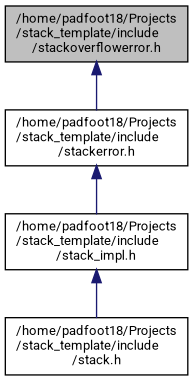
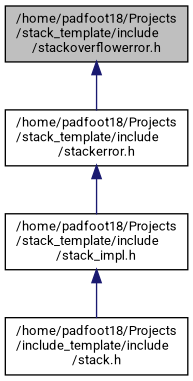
  digraph {
    fontname=Roboto
    node [color=black fillcolor=white fontname=Roboto fontsize=10 shape=record style=filled]
    edge [color=midnightblue dir=back fontname=Roboto fontsize=10 labelfontname=Helvetica labelfontsize=10 style=solid]
    n1 [fillcolor=grey75 fontcolor=black height=0.2 label="/home/padfoot18/Projects\l/stack_template/include\l/stackoverflowerror.h" width=0.4]
    n2 [height=0.2 label="/home/padfoot18/Projects\l/stack_template/include\l/stackerror.h" width=0.4]
    n3 [height=0.2 label="/home/padfoot18/Projects\l/stack_template/include\l/stack_impl.h" width=0.4]
-   n4 [height=0.2 label="/home/padfoot18/Projects\l/stack_template/include\l/stack.h" width=0.4]
+   n4 [height=0.2 label="/home/padfoot18/Projects\l/include_template/include\l/stack.h" width=0.4]
    n1 -> n2
    n2 -> n3
    n3 -> n4
  }
